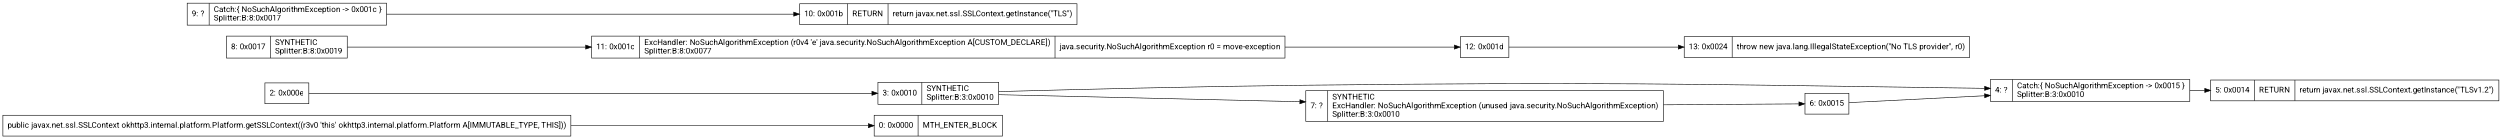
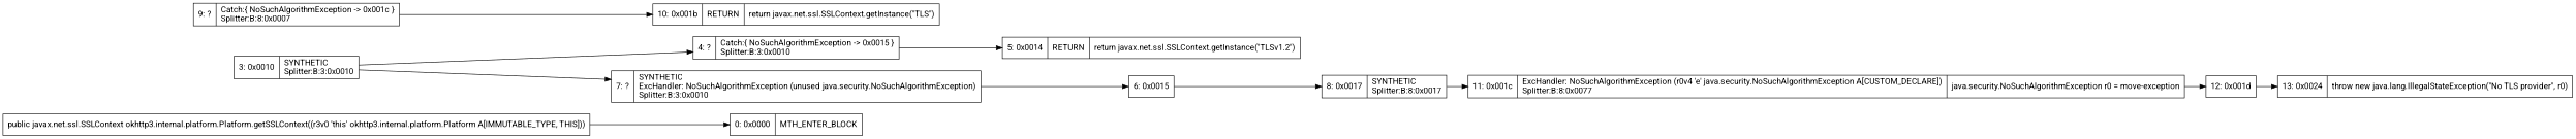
  digraph {
    fontname=Roboto
    rankdir=LR
    node [fontname=Roboto shape=record]
    edge [fontname=Roboto]
    n1 [label="{0\:\ 0x0000|MTH_ENTER_BLOCK\l}"]
-   n2 [label="{2\:\ 0x000e}"]
    n3 [label="{3\:\ 0x0010|SYNTHETIC\lSplitter:B:3:0x0010\l}"]
    n4 [label="{6\:\ 0x0015}"]
-   n5 [label="{8\:\ 0x0017|SYNTHETIC\lSplitter:B:8:0x0019\l}"]
+   n5 [label="{8\:\ 0x0017|SYNTHETIC\lSplitter:B:8:0x0017\l}"]
    n6 [label="{4\:\ ?|Catch:\{ NoSuchAlgorithmException \-\> 0x0015 \}\lSplitter:B:3:0x0010\l}"]
    n7 [label="{7\:\ ?|SYNTHETIC\lExcHandler: NoSuchAlgorithmException (unused java.security.NoSuchAlgorithmException)\lSplitter:B:3:0x0010\l}"]
    n8 [label="{5\:\ 0x0014|RETURN\l|return javax.net.ssl.SSLContext.getInstance(\"TLSv1.2\")\l}"]
    n9 [label="{11\:\ 0x001c|ExcHandler: NoSuchAlgorithmException (r0v4 'e' java.security.NoSuchAlgorithmException A[CUSTOM_DECLARE])\lSplitter:B:8:0x0077\l|java.security.NoSuchAlgorithmException r0 = move\-exception\l}"]
-   n10 [label="{9\:\ ?|Catch:\{ NoSuchAlgorithmException \-\> 0x001c \}\lSplitter:B:8:0x0017\l}"]
+   n10 [label="{9\:\ ?|Catch:\{ NoSuchAlgorithmException \-\> 0x001c \}\lSplitter:B:8:0x0007\l}"]
    n11 [label="{10\:\ 0x001b|RETURN\l|return javax.net.ssl.SSLContext.getInstance(\"TLS\")\l}"]
    n12 [label="{12\:\ 0x001d}"]
    n13 [label="{13\:\ 0x0024|throw new java.lang.IllegalStateException(\"No TLS provider\", r0)\l}"]
    n14 [label="{public javax.net.ssl.SSLContext okhttp3.internal.platform.Platform.getSSLContext((r3v0 'this' okhttp3.internal.platform.Platform A[IMMUTABLE_TYPE, THIS])) }"]
-   n2 -> n3
    n3 -> n6
    n3 -> n7
-   n4 -> n6
+   n4 -> n5
    n5 -> n9
    n6 -> n8
    n7 -> n4
    n9 -> n12
    n10 -> n11
    n12 -> n13
    n14 -> n1
  }
